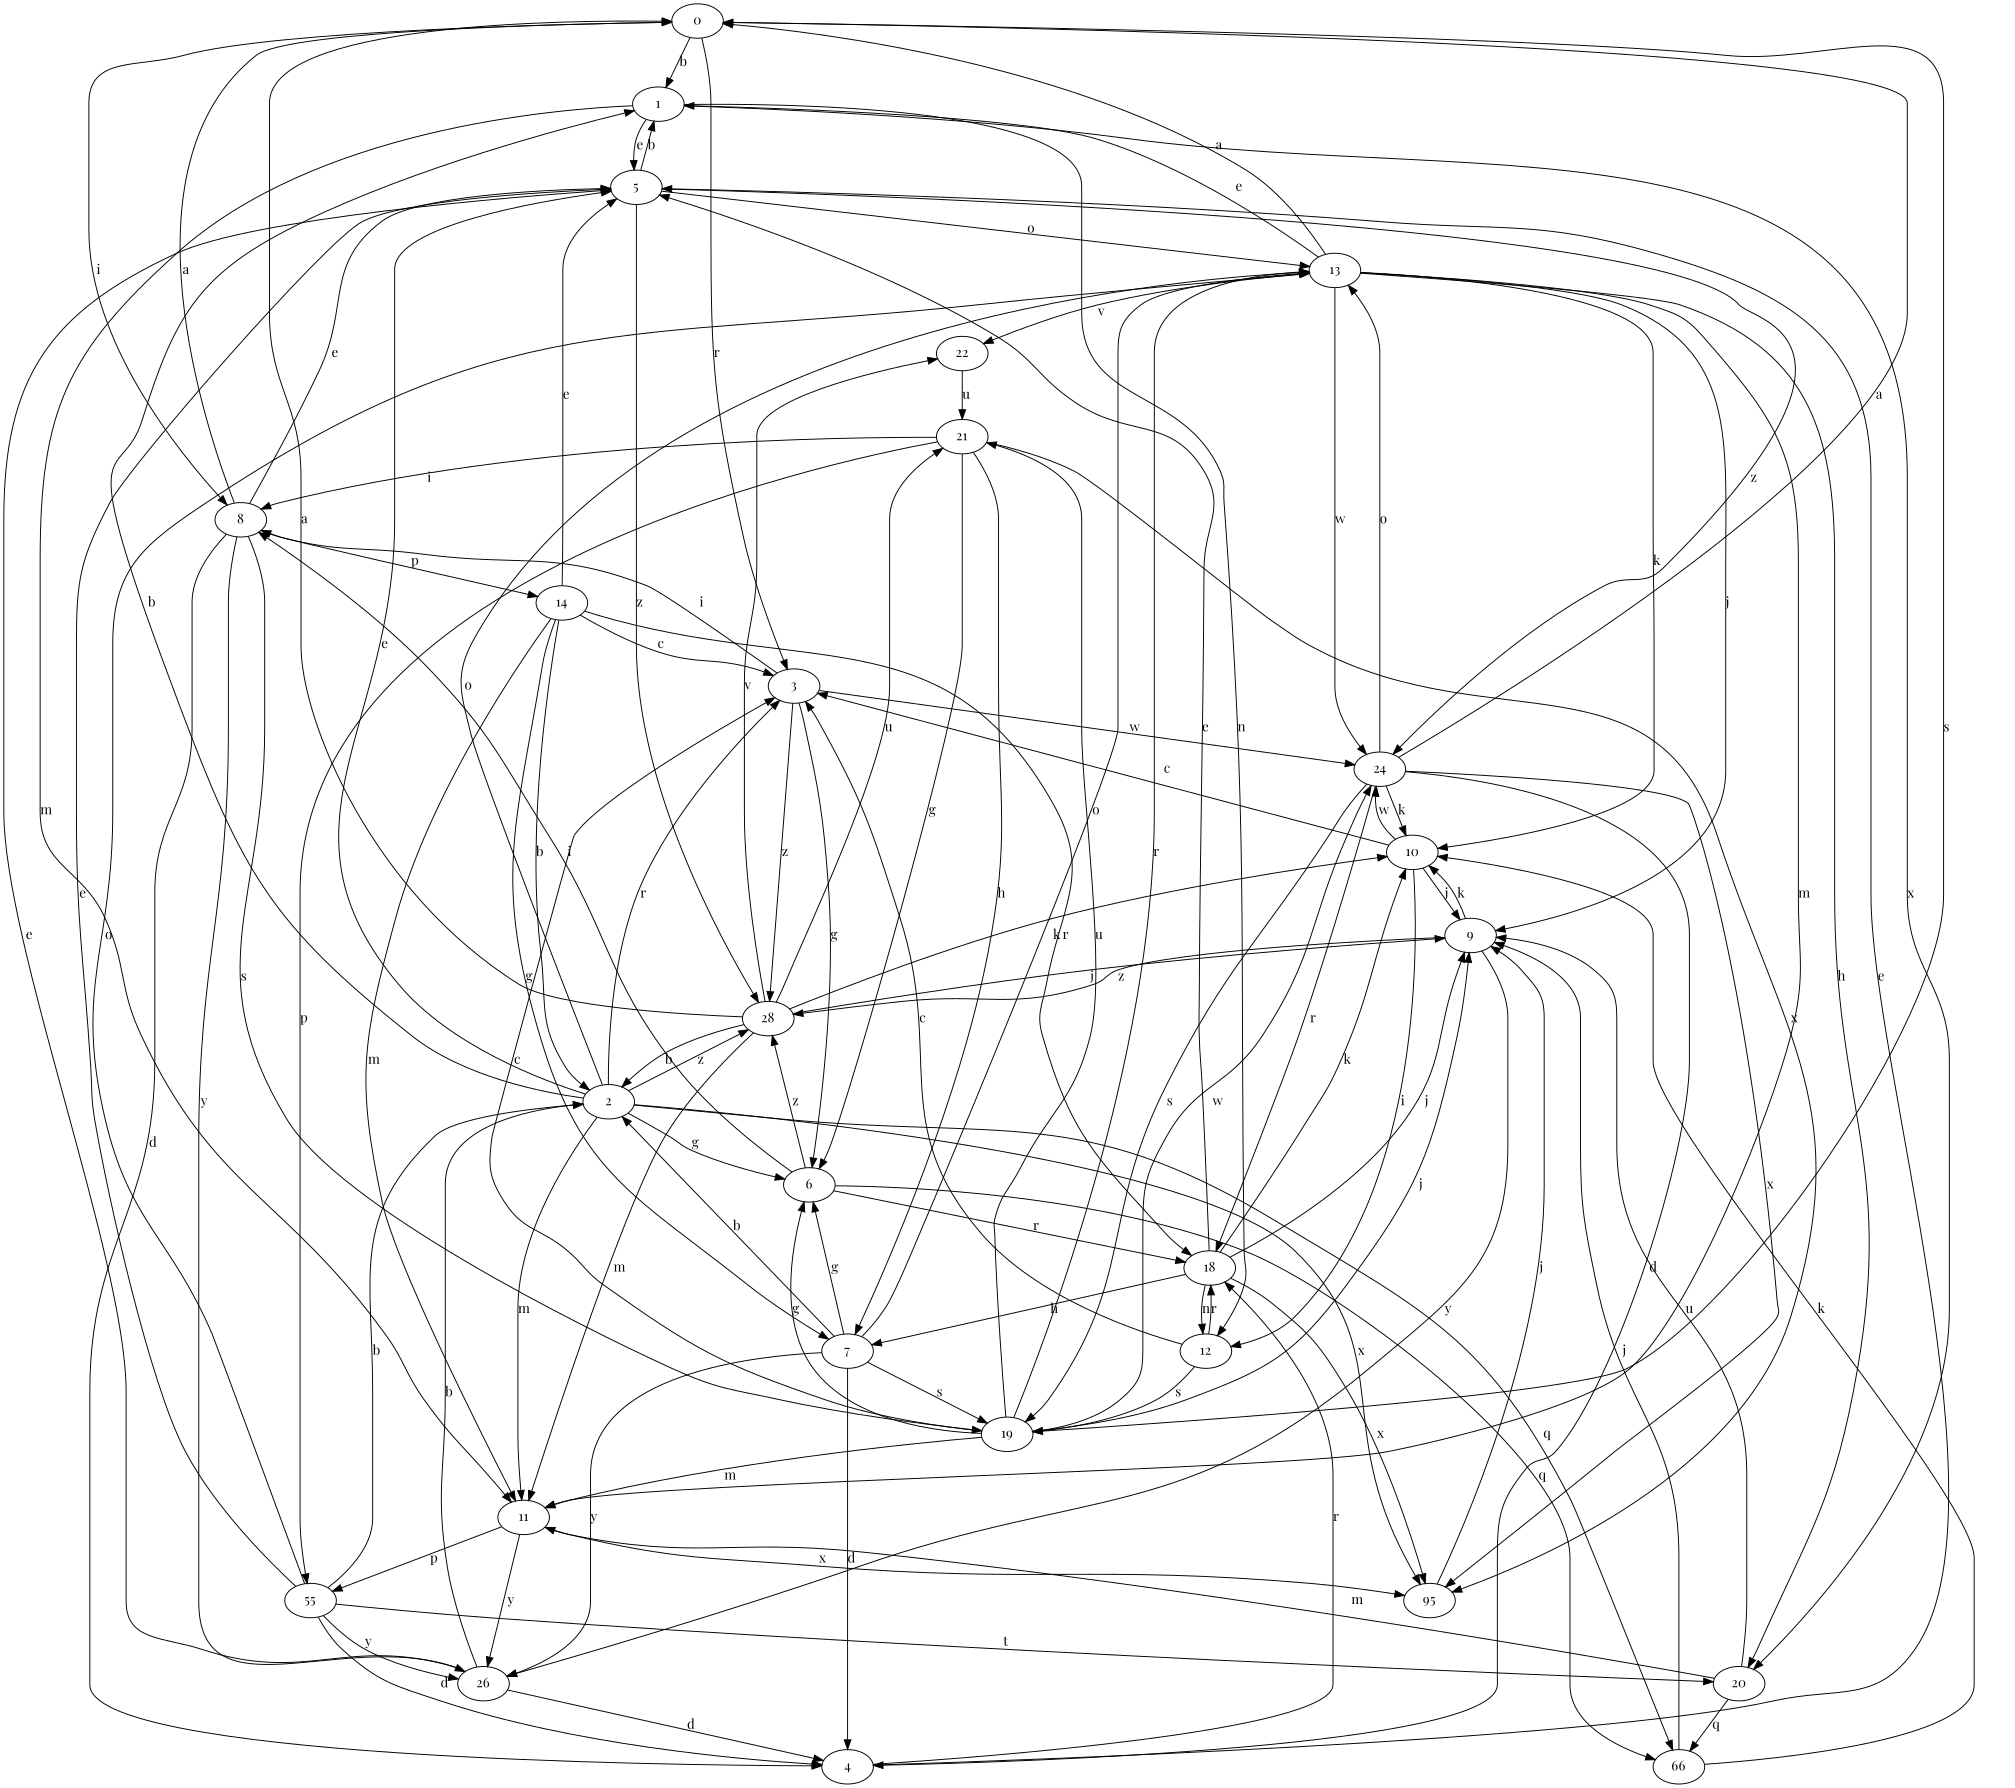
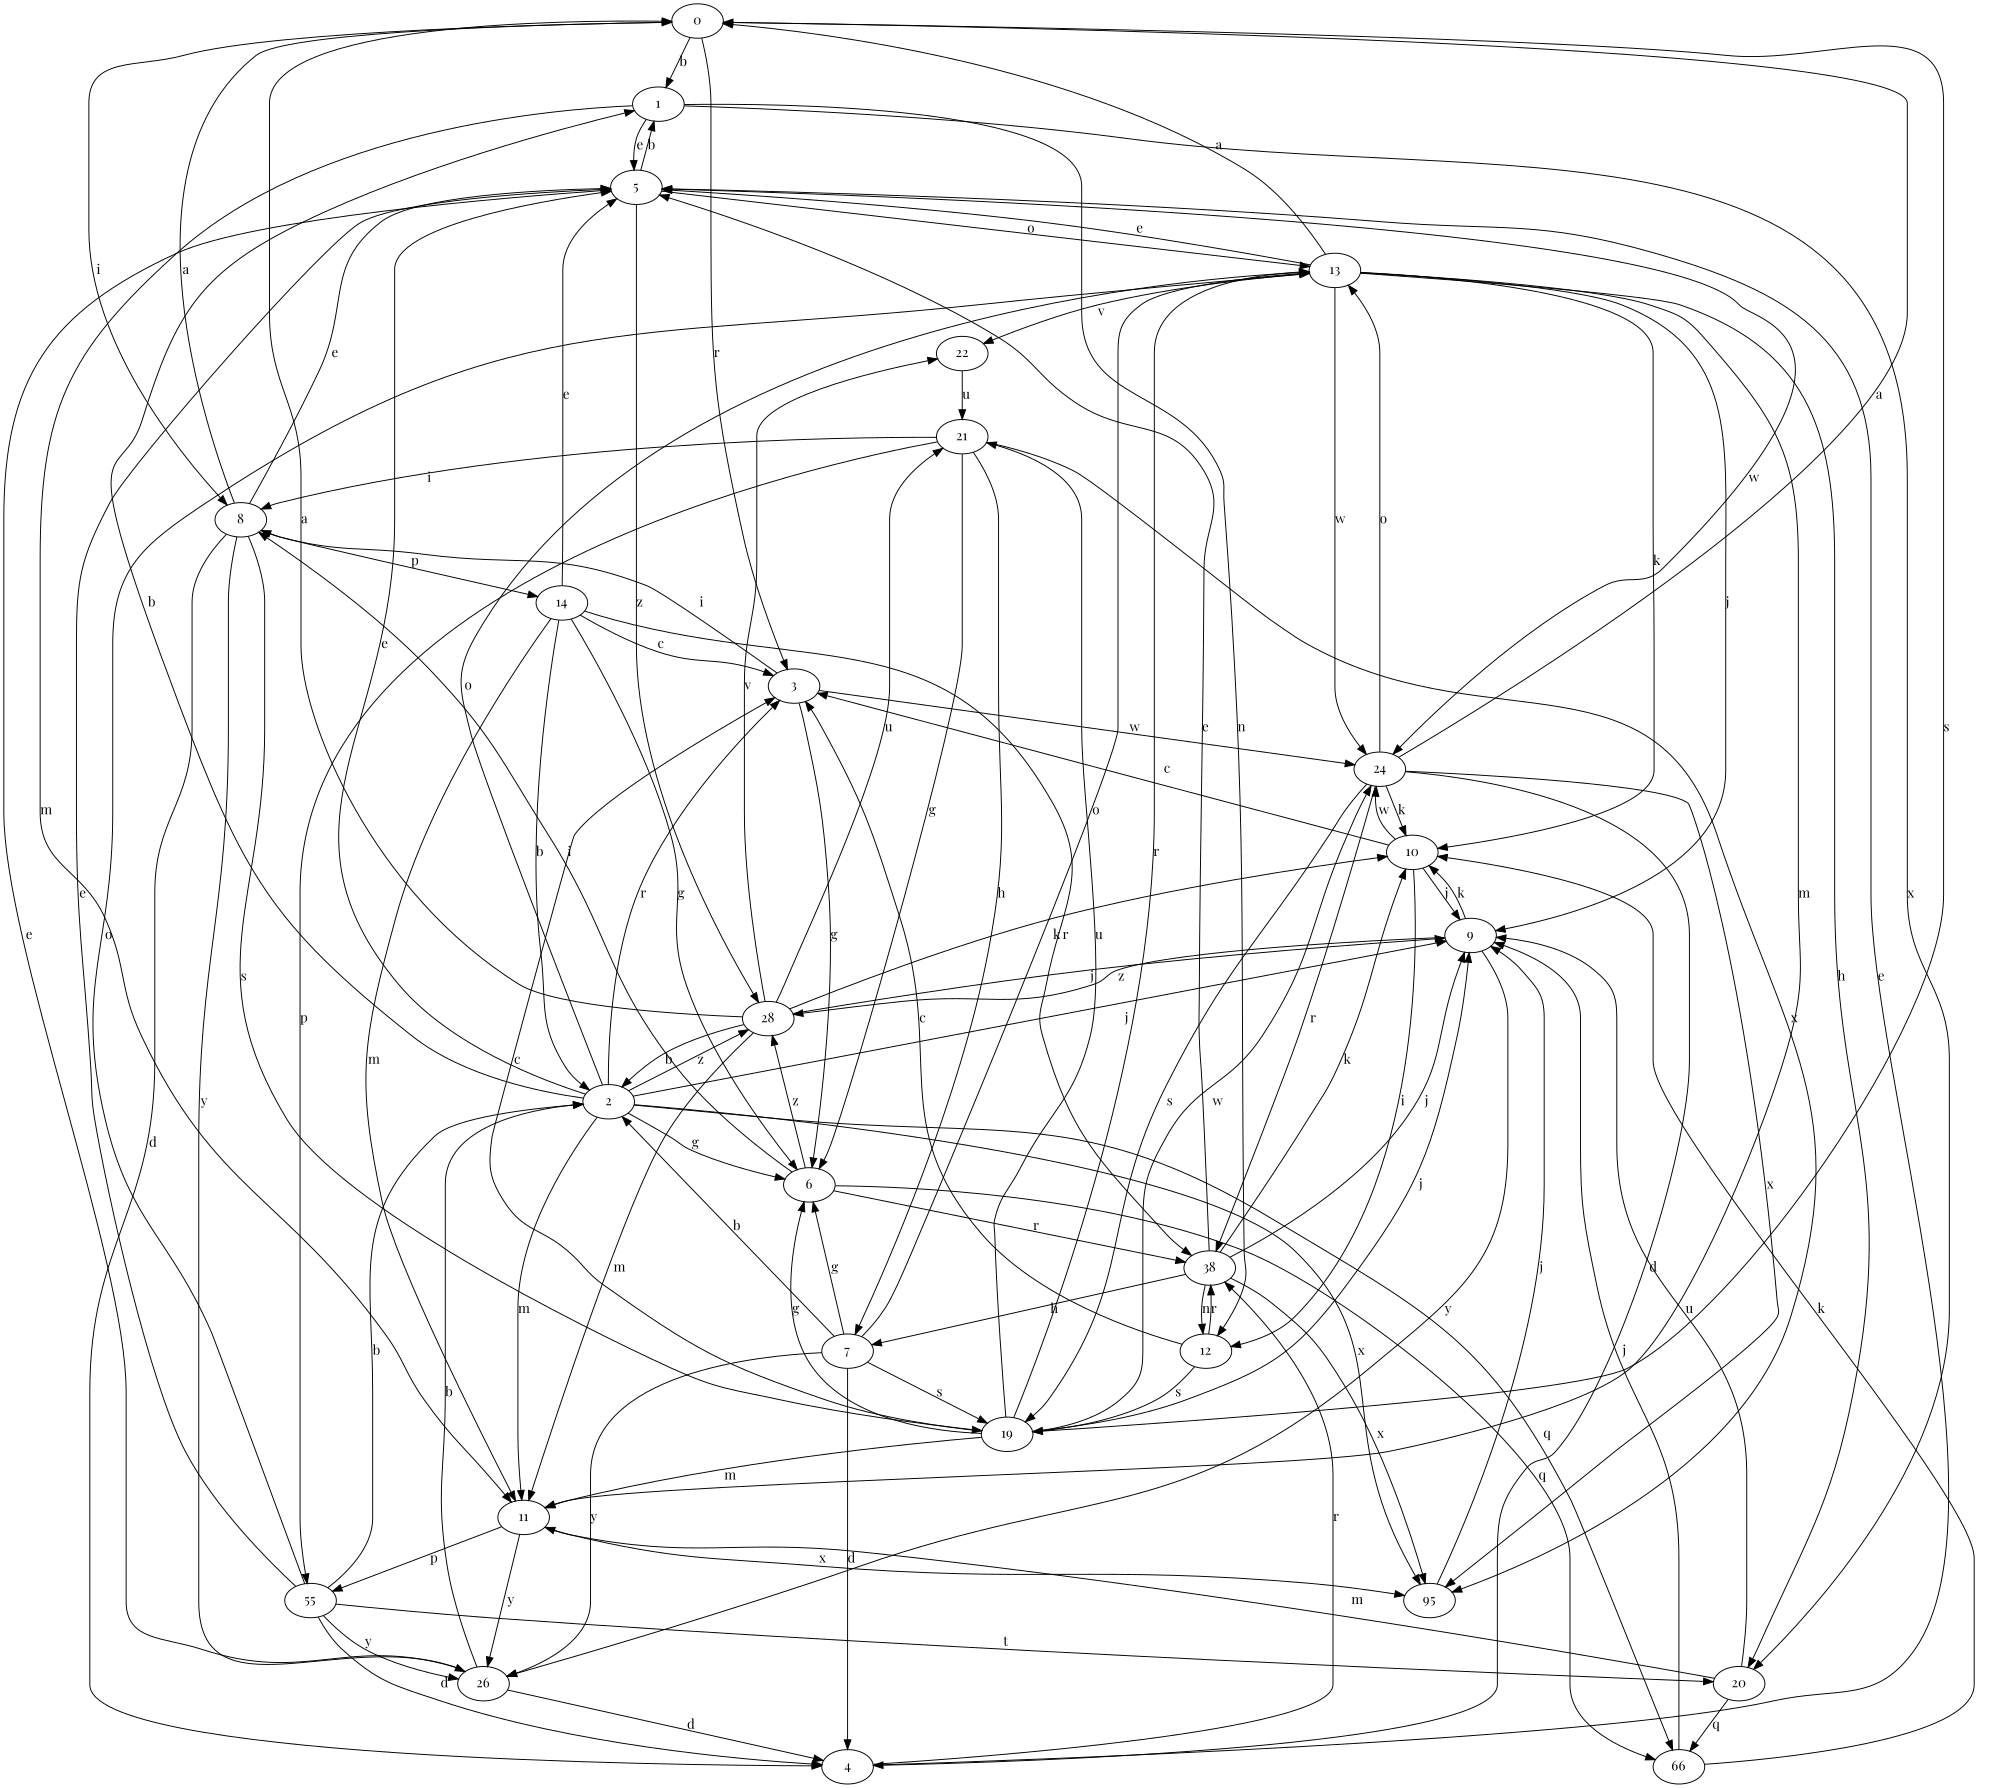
  strict digraph {
    fontname="Playfair Display"
    node [fontname="Playfair Display"]
    edge [fontname="Playfair Display"]
    0
    1
    3
    8
    19
    5
    11
    12
    20
    6
    28
    24
    4
    26
    14
    9
    13
    21
    n19 [label=95]
    n20 [label=55]
-   18
+   18 [label=38]
    n22 [label=66]
    2
    10
    n25 [label=22]
    7
    0 -> 1 [label=b]
    0 -> 3 [label=r]
    0 -> 8 [label=i]
    0 -> 19 [label=s]
    1 -> 5 [label=e]
    1 -> 11 [label=m]
    1 -> 12 [label=n]
    1 -> 20 [label=x]
    3 -> 8 [label=i]
    3 -> 6 [label=g]
-   3 -> 28 [label=z]
    3 -> 24 [label=w]
    8 -> 0 [label=a]
    8 -> 19 [label=s]
    8 -> 5 [label=e]
    8 -> 4 [label=d]
    8 -> 26 [label=y]
    8 -> 14 [label=p]
    19 -> 3 [label=c]
    19 -> 11 [label=m]
    19 -> 6 [label=g]
    19 -> 24 [label=w]
    19 -> 9 [label=j]
    19 -> 13 [label=r]
    19 -> 21 [label=u]
    5 -> 1 [label=b]
    5 -> 28 [label=z]
-   5 -> 24 [label=z]
+   5 -> 24 [label=w]
    5 -> 13 [label=o]
    11 -> 26 [label=y]
    11 -> n19 [label=x]
    11 -> n20 [label=p]
    12 -> 3 [label=c]
    12 -> 19 [label=s]
    12 -> 18 [label=r]
    20 -> 11 [label=m]
    20 -> 9 [label=u]
    20 -> n22 [label=q]
    6 -> 8 [label=i]
    6 -> 28 [label=z]
    6 -> 18 [label=r]
    6 -> n22 [label=q]
    28 -> 0 [label=a]
    28 -> 11 [label=m]
    28 -> 9 [label=j]
    28 -> 21 [label=u]
    28 -> 2 [label=b]
    28 -> 10 [label=k]
    28 -> n25 [label=v]
    24 -> 0 [label=a]
    24 -> 19 [label=s]
    24 -> 4 [label=d]
    24 -> 13 [label=o]
    24 -> n19 [label=x]
    24 -> 18 [label=r]
    24 -> 10 [label=k]
    4 -> 5 [label=e]
    4 -> 18 [label=r]
    26 -> 5 [label=e]
    26 -> 4 [label=d]
    26 -> 2 [label=b]
    14 -> 3 [label=c]
    14 -> 5 [label=e]
    14 -> 11 [label=m]
-   14 -> 7 [label=g]
+   14 -> 6 [label=g]
    14 -> 18 [label=r]
    14 -> 2 [label=b]
    9 -> 28 [label=z]
    9 -> 26 [label=y]
    9 -> 10 [label=k]
    13 -> 0 [label=a]
-   13 -> 1 [label=e]
+   13 -> 5 [label=e]
    13 -> 11 [label=m]
    13 -> 20 [label=h]
    13 -> 24 [label=w]
    13 -> 9 [label=j]
    13 -> 10 [label=k]
    13 -> n25 [label=v]
    21 -> 8 [label=i]
    21 -> 6 [label=g]
    21 -> n19 [label=x]
    21 -> n20 [label=p]
    21 -> 7 [label=h]
    n19 -> 9 [label=j]
    n20 -> 5 [label=e]
    n20 -> 20 [label=t]
    n20 -> 4 [label=d]
    n20 -> 26 [label=y]
    n20 -> 13 [label=o]
    n20 -> 2 [label=b]
    18 -> 5 [label=e]
    18 -> 12 [label=n]
    18 -> 9 [label=j]
    18 -> n19 [label=x]
    18 -> 10 [label=k]
    18 -> 7 [label=h]
    n22 -> 9 [label=j]
    n22 -> 10 [label=k]
    2 -> 1 [label=b]
    2 -> 3 [label=r]
    2 -> 5 [label=e]
    2 -> 11 [label=m]
    2 -> 6 [label=g]
    2 -> 28 [label=z]
+   2 -> 9 [label=j]
    2 -> 13 [label=o]
    2 -> n19 [label=x]
    2 -> n22 [label=q]
    10 -> 3 [label=c]
    10 -> 12 [label=i]
    10 -> 24 [label=w]
    10 -> 9 [label=j]
    n25 -> 21 [label=u]
    7 -> 19 [label=s]
    7 -> 6 [label=g]
    7 -> 4 [label=d]
    7 -> 26 [label=y]
    7 -> 13 [label=o]
    7 -> 2 [label=b]
  }
